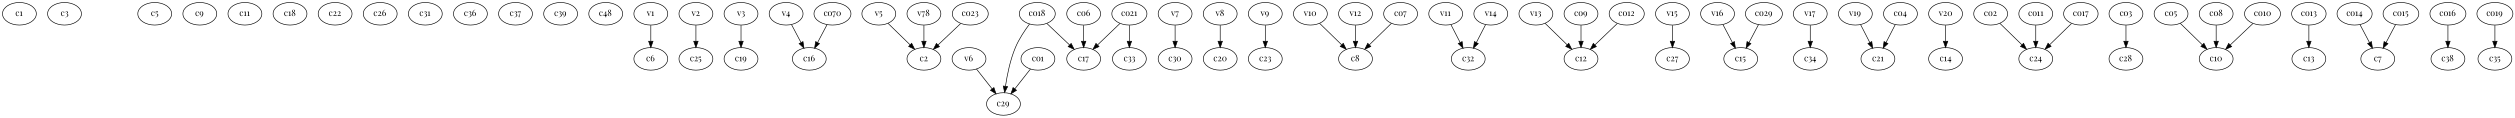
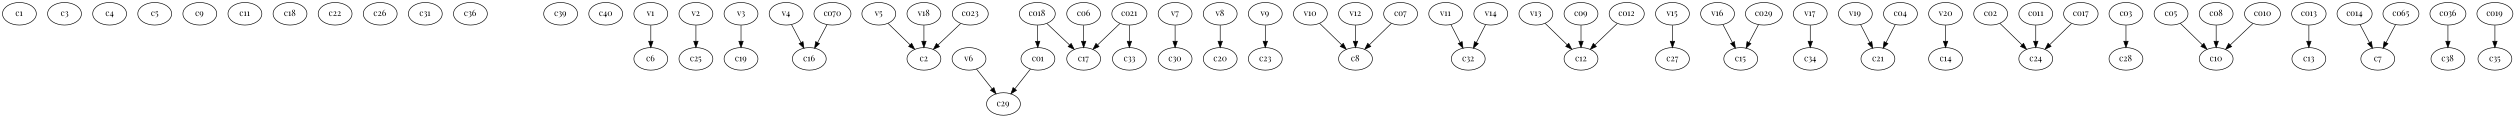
  strict digraph {
    fontname="Playfair Display"
    node [fontname="Playfair Display"]
    edge [fontname="Playfair Display" weight=1]
    c1
    c3
+   c4
    c5
    c9
    c11
    c18
    c22
    c26
    c31
    c36
-   c37
    c39
-   c40 [label=c48]
+   c40
    v1
    c6
    v2
    c25
    v3
    c19
    v4
    c16
    v5
    c2
    v6
    c29
    v7
    c30
    v8
    c20
    v9
    c23
    v10
    c8
    v11
    c32
    v12
    v13
    c12
    v14
    v15
    c27
    v16
    c15
    v17
    c34
-   v18 [label=v78]
+   v18
    v19
    c21
    v20
    c14
    co1
    co2
    c24
    co3
    c28
    co4
    co5
    c10
    co6
    c17
    co7
    co8
    co9
    co10
    co11
    co12
    co13
    c13
    co14
    c7
-   co15
-   co16
+   co15 [label=co65]
+   co16 [label=co36]
    c38
    co17
    co18
    co19
    c35
    n79 [label=co70]
    co21
    c33
    n82 [label=co29]
    co23
    v1 -> c6
    v2 -> c25
    v3 -> c19
    v4 -> c16
    v5 -> c2
    v6 -> c29
    v7 -> c30
    v8 -> c20
    v9 -> c23
    v10 -> c8
    v11 -> c32
    v12 -> c8
    v13 -> c12
    v14 -> c32
    v15 -> c27
    v16 -> c15
    v17 -> c34
    v18 -> c2
    v19 -> c21
    v20 -> c14
    co1 -> c29
    co2 -> c24
    co3 -> c28
    co4 -> c21
    co5 -> c10
    co6 -> c17
    co7 -> c8
    co8 -> c10
    co9 -> c12
    co10 -> c10
    co11 -> c24
    co12 -> c12
    co13 -> c13
    co14 -> c7
    co15 -> c7
    co16 -> c38
    co17 -> c24
-   co18 -> c29
+   co18 -> co1
    co18 -> c17
    co19 -> c35
    n79 -> c16
    co21 -> c17
    co21 -> c33
    n82 -> c15
    co23 -> c2
  }
